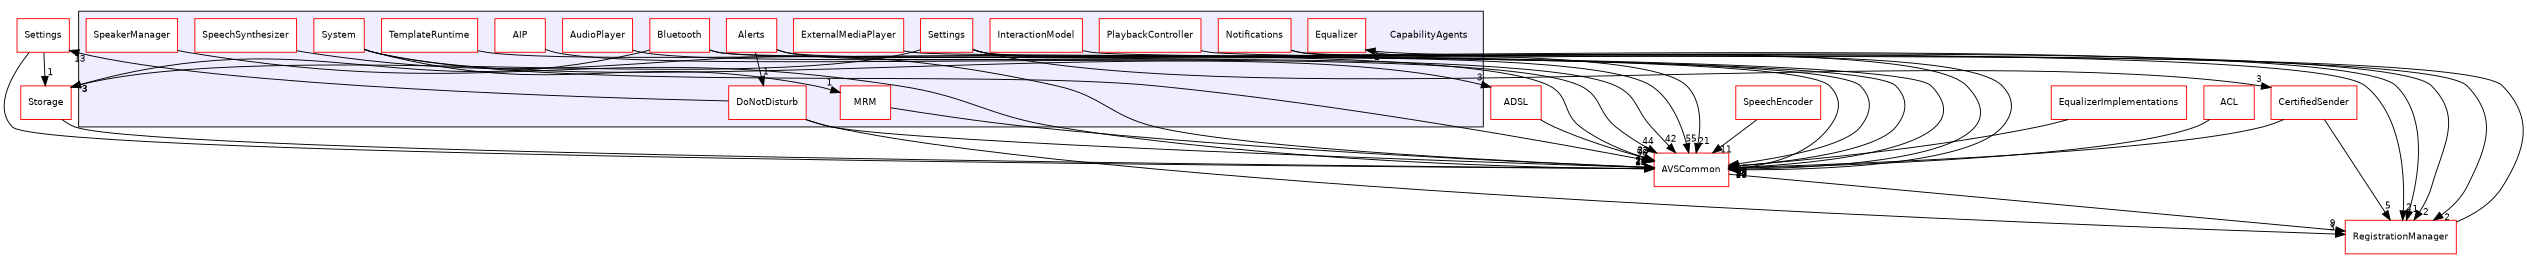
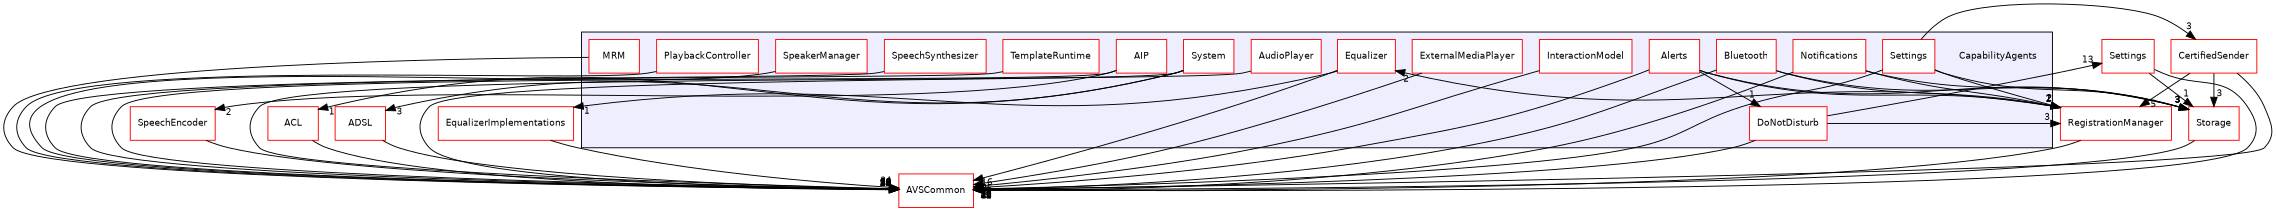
  digraph {
    compound=true
    node [fontname=Helvetica fontsize=10 shape=box color=red fillcolor=white style=filled]
    edge [headlabel=3 labeldistance=1.5 labelfontname=Helvetica labelfontsize=10]
    n1 [label=CapabilityAgents shape=plaintext color="" fillcolor="" style=""]
    n2 [label=AIP]
    n3 [label=Alerts]
    n4 [label=AudioPlayer]
    n5 [label=Bluetooth]
    n6 [label=DoNotDisturb]
    n7 [label=Equalizer]
    n8 [label=ExternalMediaPlayer]
    n9 [label=InteractionModel]
    n10 [label=MRM]
    n11 [label=Notifications]
    n12 [label=PlaybackController]
    n13 [label=Settings]
    n14 [label=SpeakerManager]
    n15 [label=SpeechSynthesizer]
    n16 [label=System]
    n17 [label=TemplateRuntime]
    n18 [label=SpeechEncoder]
    n19 [label=AVSCommon]
    n20 [label=Storage]
    n21 [label=RegistrationManager]
    n22 [label=Settings]
    n23 [label=EqualizerImplementations]
    n24 [label=CertifiedSender]
    n25 [label=ACL]
    n26 [label=ADSL]
    subgraph cluster_1 {
      bgcolor="#eeeeff"
      pencolor=black
      n1
      n2
      n3
      n4
      n5
      n6
      n7
      n8
      n9
      n10
      n11
      n12
      n13
      n14
      n15
      n16
      n17
    }
+   n2 -> n18 [headlabel=2]
    n2 -> n19 [headlabel=44]
    n3 -> n6 [headlabel=1]
    n3 -> n19 [headlabel=55]
+   n3 -> n20
    n3 -> n21 [headlabel=1]
    n4 -> n19 [headlabel=42]
    n5 -> n19 [headlabel=42]
    n5 -> n20
    n5 -> n21 [headlabel=2]
    n6 -> n19 [headlabel=20]
    n6 -> n21
    n6 -> n22 [headlabel=13]
    n7 -> n19 [headlabel=16]
+   n7 -> n23 [headlabel=1]
    n8 -> n19 [headlabel=35]
    n9 -> n19 [headlabel=9]
    n10 -> n19 [headlabel=20]
    n11 -> n19 [headlabel=31]
+   n11 -> n20
    n11 -> n21 [headlabel=2]
    n12 -> n19 [headlabel=25]
    n13 -> n19 [headlabel=21]
    n13 -> n20
    n13 -> n21 [headlabel=2]
    n13 -> n24
    n14 -> n19 [headlabel=26]
    n15 -> n19 [headlabel=28]
    n16 -> n19 [headlabel=56]
-   n16 -> n10 [headlabel=1]
+   n16 -> n25 [headlabel=1]
    n16 -> n26
    n17 -> n19 [headlabel=23]
    n18 -> n19 [headlabel=11]
    n20 -> n19 [headlabel=12]
    n21 -> n7 [headlabel=2]
-   n19 -> n21 [headlabel=9]
+   n21 -> n19 [headlabel=9]
    n22 -> n19 [headlabel=11]
    n22 -> n20 [headlabel=1]
    n23 -> n19 [headlabel=34]
    n24 -> n19 [headlabel=18]
+   n24 -> n20
    n24 -> n21 [headlabel=5]
    n25 -> n19 [headlabel=95]
    n26 -> n19 [headlabel=32]
  }
